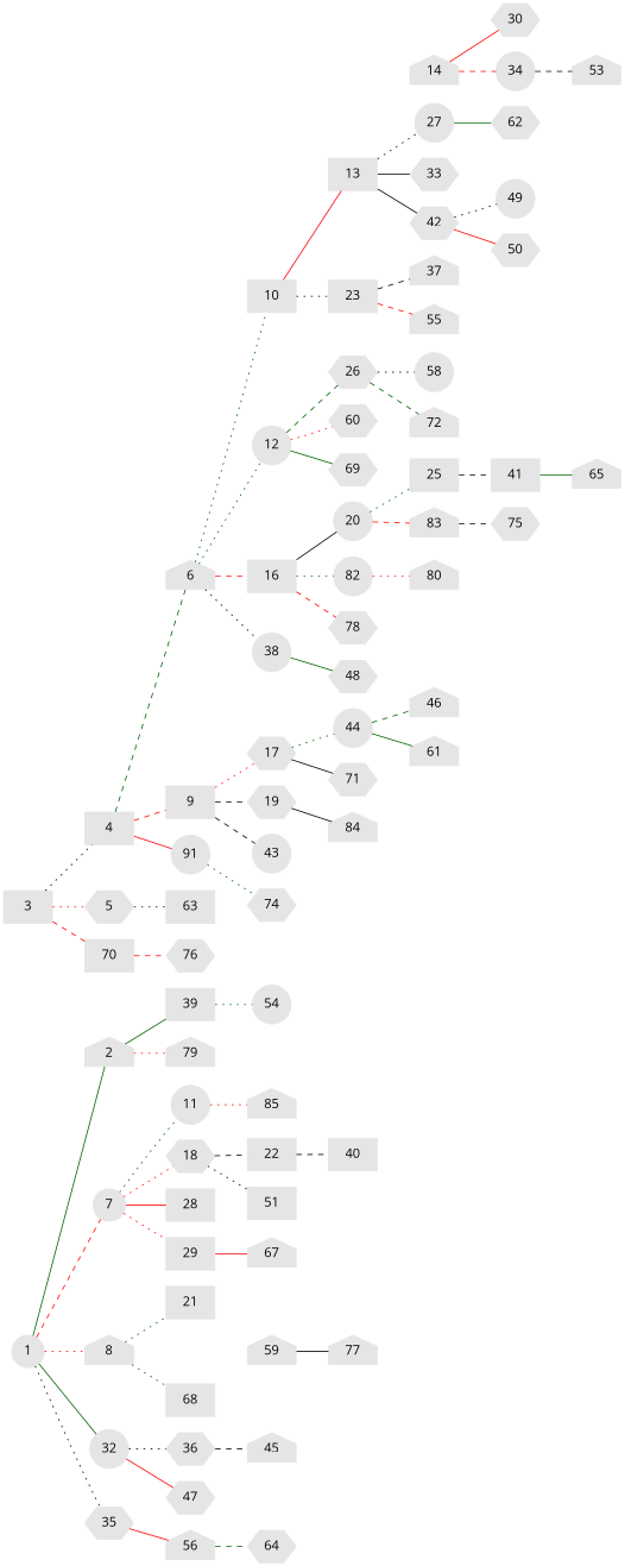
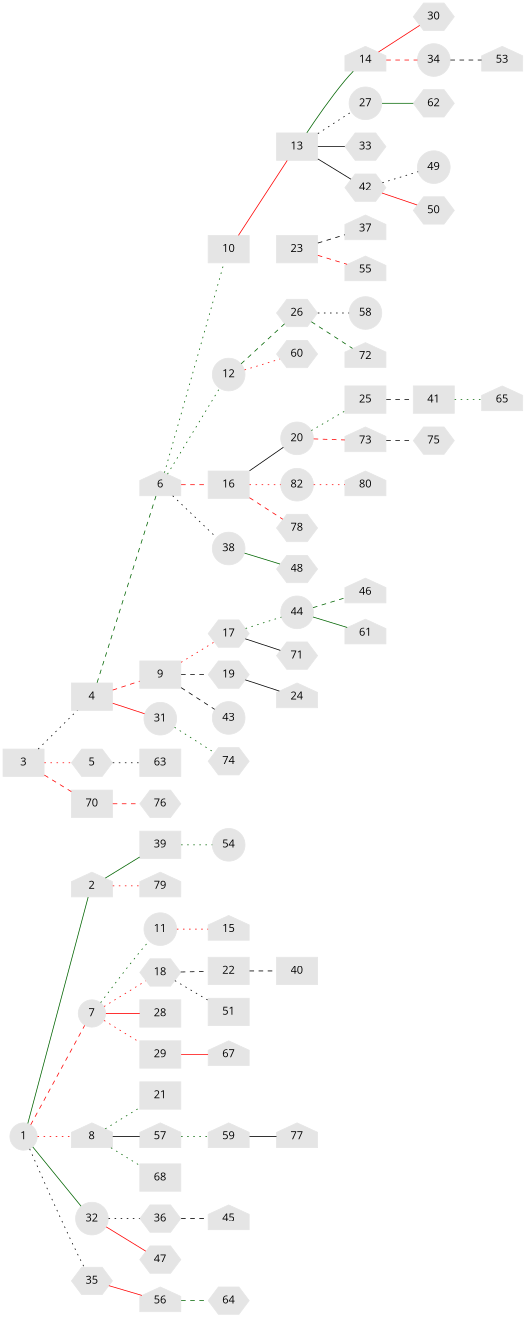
  graph {
    fontname="Open Sans"
    rankdir=LR
    node [color=gray90 fontname="Open Sans" shape=house style=filled]
    edge [color=red fontname="Open Sans" style=dotted]
    1 [shape=circle]
    2
    7 [shape=circle]
    8
    32 [shape=circle]
    35 [shape=hexagon]
    39 [shape=box]
    79
    3 [shape=box]
    4 [shape=box]
    5 [shape=hexagon]
    70 [shape=box]
    11 [shape=circle]
    18 [shape=hexagon]
    28 [shape=box]
    29 [shape=box]
    21 [shape=box]
+   57
    68 [shape=box]
    36 [shape=hexagon]
    47 [shape=hexagon]
    56
    54 [shape=circle]
    6
    9 [shape=box]
-   31 [shape=circle label=91]
+   31 [shape=circle]
    63 [shape=box]
    76 [shape=hexagon]
    10 [shape=box]
    12 [shape=circle]
    16 [shape=box]
    38 [shape=circle]
    17 [shape=hexagon]
    19 [shape=hexagon]
    43 [shape=circle]
    74 [shape=hexagon]
    13 [shape=box]
    23 [shape=box]
    26 [shape=hexagon]
    60 [shape=hexagon]
-   69 [shape=hexagon]
    20 [shape=circle]
    n43 [label=82 shape=circle]
    78 [shape=hexagon]
    48 [shape=hexagon]
-   15 [label=85]
+   15
    22 [shape=box]
    51 [shape=box]
    67
    59
    44 [shape=circle]
    71 [shape=hexagon]
-   24 [label=84]
+   24
    14
    27 [shape=circle]
    33 [shape=hexagon]
    42 [shape=hexagon]
    37
    55
    58 [shape=circle]
    72
    30 [shape=hexagon]
    34 [shape=circle]
    62 [shape=hexagon]
    49 [shape=circle]
    50 [shape=hexagon]
    53
    25 [shape=box]
-   73 [label=83]
+   73
    80
    46
    61
    40 [shape=box]
    41 [shape=box]
    75 [shape=hexagon]
    65
    45
    64 [shape=hexagon]
    77
    1 -- 2 [color=darkgreen style=solid]
    1 -- 7 [style=dashed]
    1 -- 8
    1 -- 32 [color=darkgreen style=solid]
    1 -- 35 [color=black]
    2 -- 39 [color=darkgreen style=solid]
    2 -- 79
    7 -- 11 [color=darkgreen]
    7 -- 18
    7 -- 28 [style=solid]
    7 -- 29
    8 -- 21 [color=darkgreen]
+   8 -- 57 [color=black style=solid]
    8 -- 68 [color=darkgreen]
    32 -- 36 [color=black]
    32 -- 47 [style=solid]
    35 -- 56 [style=solid]
    39 -- 54 [color=darkgreen]
    3 -- 4 [color=black]
    3 -- 5
    3 -- 70 [style=dashed]
    4 -- 6 [color=darkgreen style=dashed]
    4 -- 9 [style=dashed]
    4 -- 31 [style=solid]
    5 -- 63 [color=black]
    70 -- 76 [style=dashed]
    11 -- 15
    18 -- 22 [color=black style=dashed]
    18 -- 51 [color=black]
    29 -- 67 [style=solid]
+   57 -- 59 [color=darkgreen]
    36 -- 45 [color=black style=dashed]
    56 -- 64 [color=darkgreen style=dashed]
    6 -- 10 [color=darkgreen]
    6 -- 12 [color=darkgreen]
    6 -- 16 [style=dashed]
    6 -- 38 [color=black]
    9 -- 17
    9 -- 19 [color=black style=dashed]
    9 -- 43 [color=black style=dashed]
    31 -- 74 [color=darkgreen]
    10 -- 13 [style=solid]
-   10 -- 23 [color=black]
    12 -- 26 [color=darkgreen style=dashed]
    12 -- 60
-   12 -- 69 [color=darkgreen style=solid]
    16 -- 20 [color=black style=solid]
-   16 -- n43 [color=darkgreen]
+   16 -- n43
    16 -- 78 [style=dashed]
    38 -- 48 [color=darkgreen style=solid]
    17 -- 44 [color=darkgreen]
    17 -- 71 [color=black style=solid]
    19 -- 24 [color=black style=solid]
+   13 -- 14 [color=darkgreen style=solid]
    13 -- 27 [color=black]
    13 -- 33 [color=black style=solid]
    13 -- 42 [color=black style=solid]
    23 -- 37 [color=black style=dashed]
    23 -- 55 [style=dashed]
    26 -- 58 [color=black]
    26 -- 72 [color=darkgreen style=dashed]
    20 -- 25 [color=darkgreen]
    20 -- 73 [style=dashed]
    n43 -- 80
    22 -- 40 [color=black style=dashed]
    59 -- 77 [color=black style=solid]
    44 -- 46 [color=darkgreen style=dashed]
    44 -- 61 [color=darkgreen style=solid]
    14 -- 30 [style=solid]
    14 -- 34 [style=dashed]
    27 -- 62 [color=darkgreen style=solid]
    42 -- 49 [color=black]
    42 -- 50 [style=solid]
    34 -- 53 [color=black style=dashed]
    25 -- 41 [color=black style=dashed]
    73 -- 75 [color=black style=dashed]
-   41 -- 65 [color=darkgreen style=solid]
+   41 -- 65 [color=darkgreen]
  }
